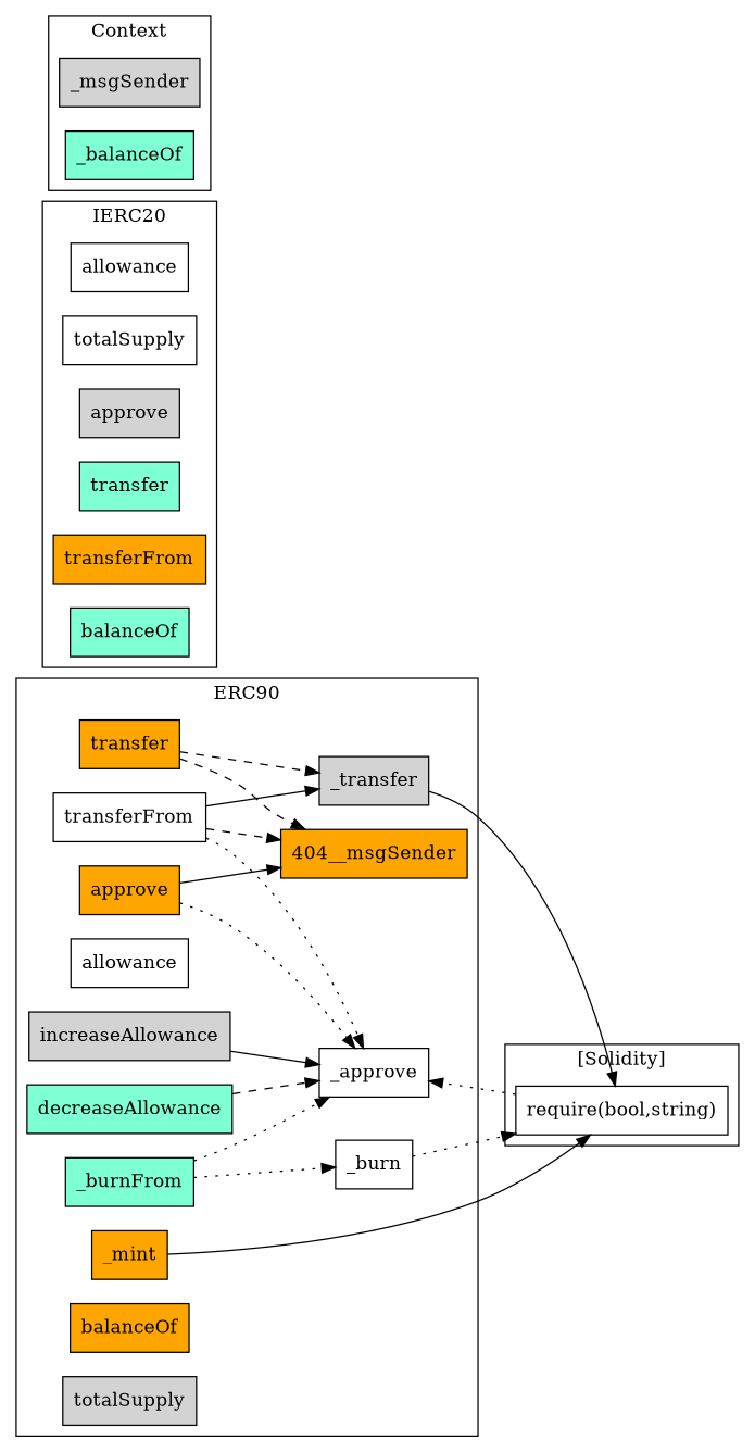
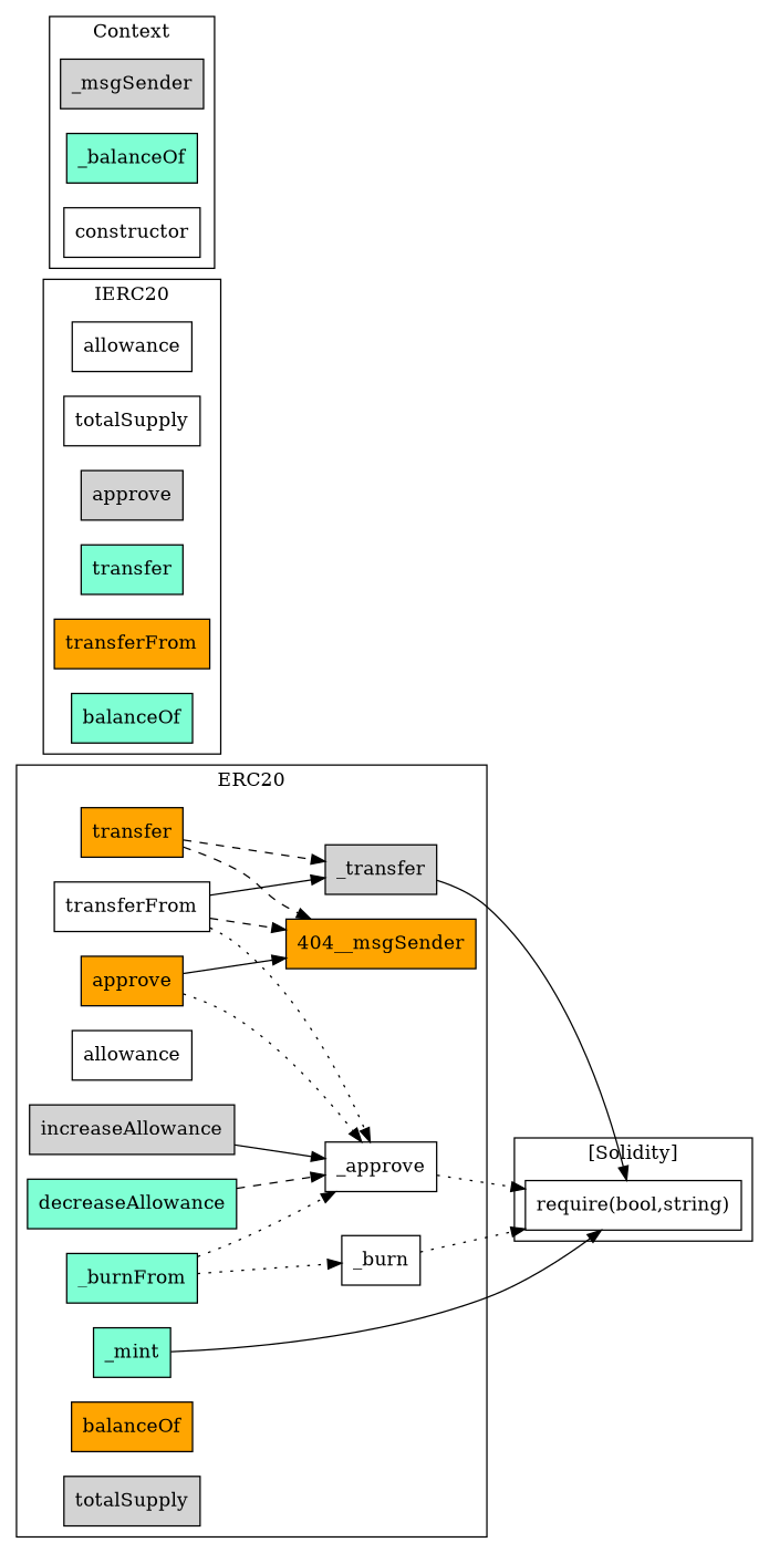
  strict digraph {
    rankdir=LR
    node [fillcolor=white shape=box style=filled]
    edge [style=dotted]
    n1 [fillcolor=orange label=approve]
    n2 [label=_approve]
    "404__msgSender" [fillcolor=orange]
    n4 [fillcolor=lightgrey label=_transfer]
    n5 [fillcolor=orange label=transfer]
    n6 [label=transferFrom]
    n7 [label=_burn]
    n8 [label=allowance]
-   n9 [fillcolor=orange label=_mint]
+   n9 [fillcolor=aquamarine label=_mint]
    n10 [fillcolor=aquamarine label=decreaseAllowance]
    n11 [fillcolor=aquamarine label=_burnFrom]
    n12 [fillcolor=lightgrey label=increaseAllowance]
    n13 [fillcolor=orange label=balanceOf]
    n14 [fillcolor=lightgrey label=totalSupply]
    n15 [label=allowance]
    n16 [label=totalSupply]
    n17 [fillcolor=lightgrey label=approve]
    n18 [fillcolor=aquamarine label=transfer]
    n19 [fillcolor=orange label=transferFrom]
    n20 [fillcolor=aquamarine label=balanceOf]
    n21 [fillcolor=lightgrey label=_msgSender]
    n22 [fillcolor=aquamarine label=_balanceOf]
+   n23 [label=constructor]
    "require(bool,string)"
    subgraph cluster_1 {
-     label=ERC90
+     label=ERC20
      n1
      n2
      "404__msgSender"
      n4
      n5
      n6
      n7
      n8
      n9
      n10
      n11
      n12
      n13
      n14
    }
    subgraph cluster_2 {
      label=IERC20
      n15
      n16
      n17
      n18
      n19
      n20
    }
    subgraph cluster_3 {
      label=Context
      n21
      n22
+     n23
    }
    subgraph cluster_4 {
      label="[Solidity]"
      "require(bool,string)"
    }
    n1 -> n2
    n1 -> "404__msgSender" [style=solid]
-   "require(bool,string)" -> n2
+   n2 -> "require(bool,string)"
    n4 -> "require(bool,string)" [style=solid]
    n5 -> "404__msgSender" [style=dashed]
    n5 -> n4 [style=dashed]
    n6 -> n2
    n6 -> "404__msgSender" [style=dashed]
    n6 -> n4 [style=solid]
    n7 -> "require(bool,string)"
    n9 -> "require(bool,string)" [style=solid]
    n10 -> n2 [style=dashed]
    n11 -> n2
    n11 -> n7
    n12 -> n2 [style=solid]
  }
